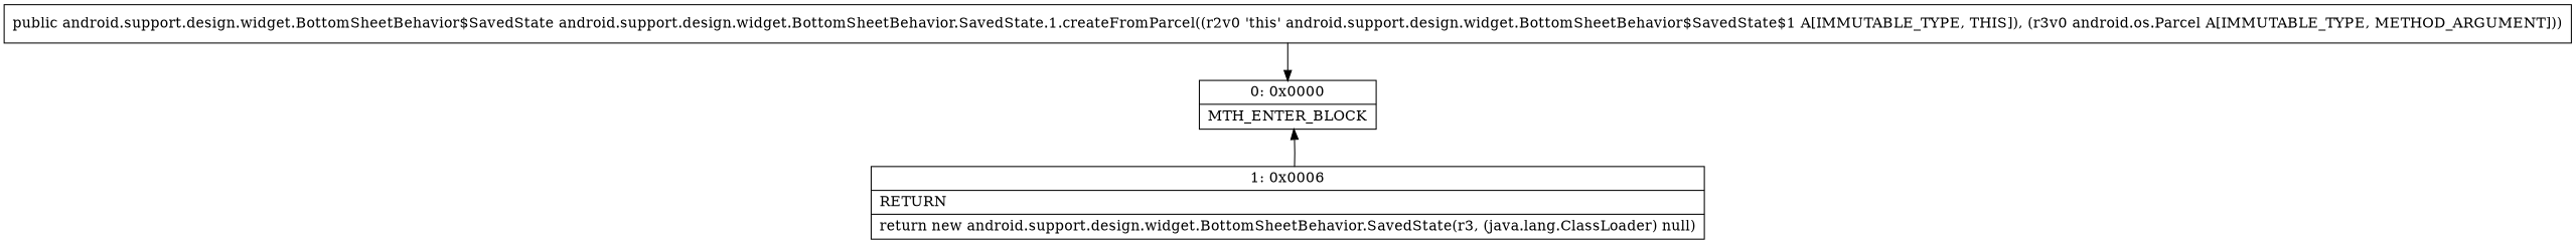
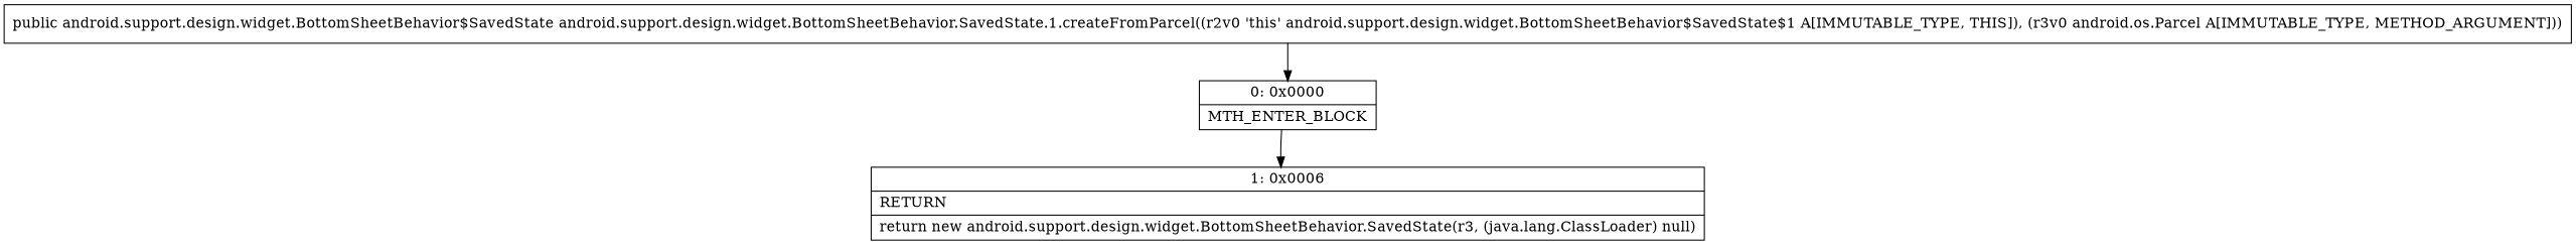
  digraph {
    node [shape=record]
    n1 [label="{0\:\ 0x0000|MTH_ENTER_BLOCK\l}"]
    n2 [label="{1\:\ 0x0006|RETURN\l|return new android.support.design.widget.BottomSheetBehavior.SavedState(r3, (java.lang.ClassLoader) null)\l}"]
    n3 [label="{public android.support.design.widget.BottomSheetBehavior$SavedState android.support.design.widget.BottomSheetBehavior.SavedState.1.createFromParcel((r2v0 'this' android.support.design.widget.BottomSheetBehavior$SavedState$1 A[IMMUTABLE_TYPE, THIS]), (r3v0 android.os.Parcel A[IMMUTABLE_TYPE, METHOD_ARGUMENT])) }"]
-   n2 -> n1
+   n1 -> n2
    n3 -> n1
  }
